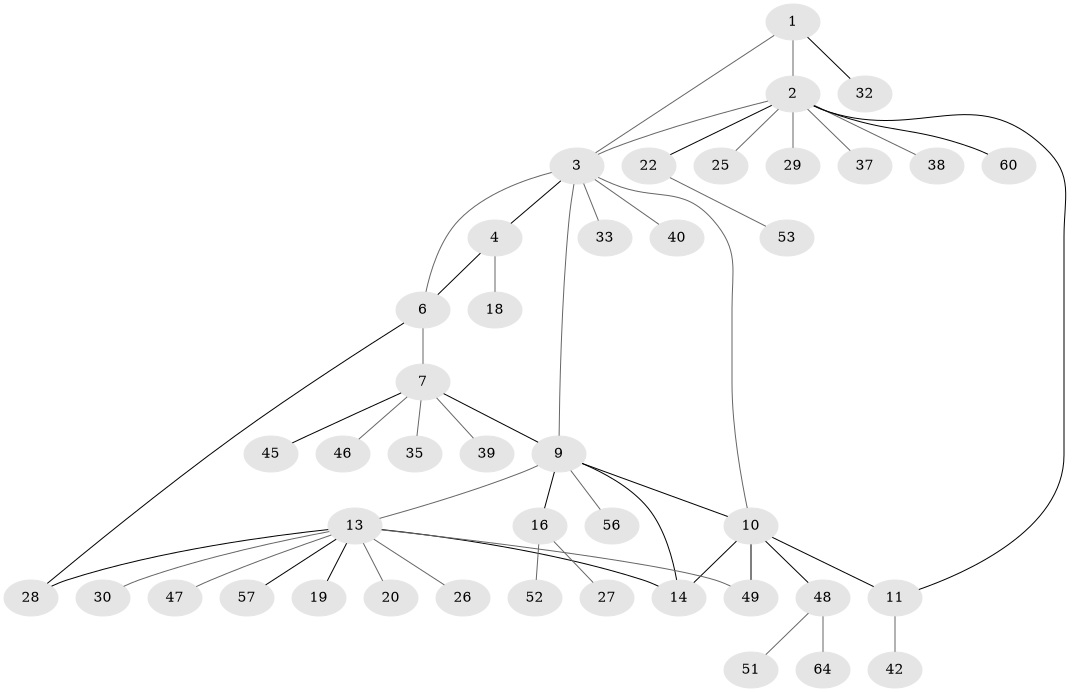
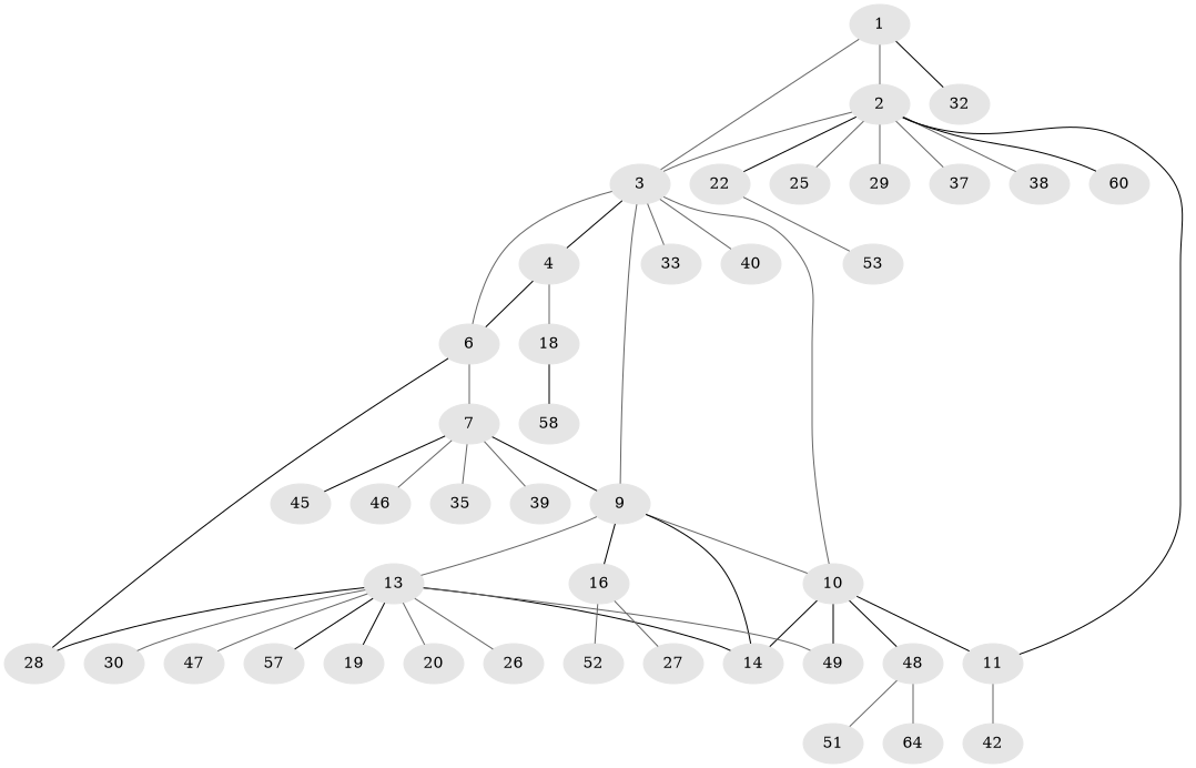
  graph {
    node [color=gray90 style=filled]
    edge [color=gray40]
    1 [super="+21"]
    2 [super="+17"]
    3 [super="+5"]
    32
    11
    22 [super="+23"]
    25
    29 [super="+36"]
    37
    38
    60
    4 [super="+59"]
    6
    9 [super="+15"]
    10 [super="+12"]
    33
    40 [super="+55"]
    14 [super="+41"]
    42 [super="+43"]
    53
    18 [super="+31"]
    7 [super="+8"]
    28
    13 [super="+34"]
    16 [super="+24"]
-   56
    48
    49
+   58
    35
    39
    45
    46
    19
    20
    26
    30
    47
    57
    27
    52
    51
    n43 [label=64]
    1 -- 2
    1 -- 3
    1 -- 32 [color=black]
    2 -- 3
    2 -- 11 [color=black]
    2 -- 22 [color=black]
    2 -- 25
    2 -- 29
    2 -- 37
    2 -- 38
    2 -- 60 [color=black]
    3 -- 4 [color=black]
    3 -- 6
    3 -- 9
    3 -- 10
    3 -- 33
    3 -- 40
    11 -- 42
    22 -- 53
    4 -- 6 [color=black]
    4 -- 18
    6 -- 7
    6 -- 28 [color=black]
-   9 -- 10 [color=black]
+   9 -- 10
    9 -- 14 [color=black]
    9 -- 13
    9 -- 16 [color=black]
-   9 -- 56
    10 -- 11 [color=black weight=2]
    10 -- 14 [color=black]
    10 -- 48 [color=black]
    10 -- 49 [color=black]
+   18 -- 58 [color=black]
    7 -- 9 [color=black weight=2]
    7 -- 35
    7 -- 39
    7 -- 45 [color=black]
    7 -- 46
    13 -- 14 [color=black]
    13 -- 28 [color=black]
    13 -- 49
    13 -- 19 [color=black]
    13 -- 20
    13 -- 26
    13 -- 30
    13 -- 47
    13 -- 57 [color=black]
    16 -- 27
    16 -- 52
    48 -- 51
    48 -- n43
  }
